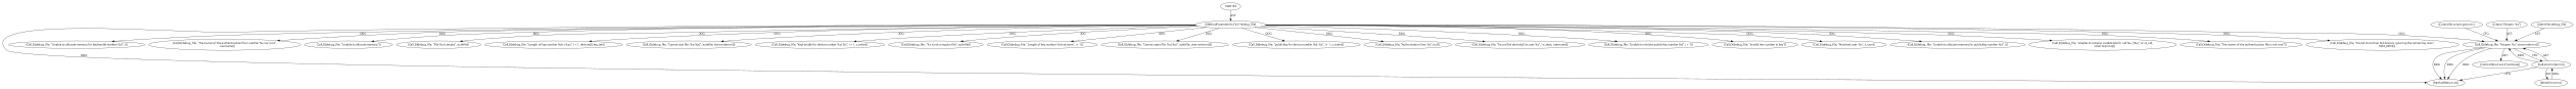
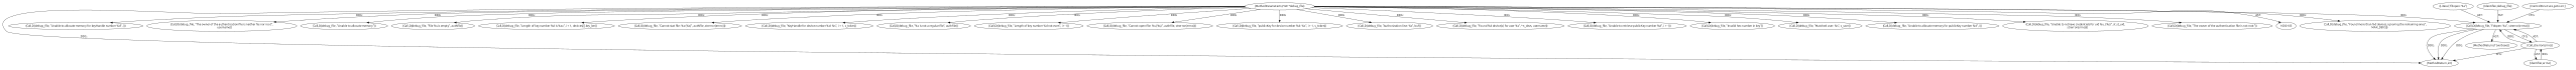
  digraph {
    fontname=Ubuntu
    node [fontname=Ubuntu]
    edge [fontname=Ubuntu]
    n1 [label="(Call,D(debug_file, \"fdopen: %s\", strerror(errno)))"]
    n2 [label="(Call,strerror(errno))"]
-   n3 [label="(ControlStructure,if (verbose))"]
+   n3 [label="(MethodReturn,if (verbose))"]
    n4 [label="(MethodReturn,int)"]
    n5 [label="(Identifier,errno)"]
    n6 [label="(MethodParameterIn,FILE *debug_file)"]
    n7 [label="(Call,D(debug_file, \"Found more than %d devices, ignoring the remaining ones\",\n               MAX_DEVS))"]
    n8 [label="(Call,D(debug_file, \"Unable to allocate memory for keyHandle number %d\", i))"]
    n9 [label="(Call,D(debug_file, \"The owner of the authentication file is neither %s nor root\",\n         username))"]
    n10 [label="(Call,D(debug_file, \"Unable to allocate memory\"))"]
    n11 [label="(Call,D(debug_file, \"File %s is empty\", authfile))"]
    n12 [label="(Call,D(debug_file, \"Length of key number %d is %zu\", i + 1, devices[i].key_len))"]
    n13 [label="(Call,D(debug_file, \"Cannot stat file: %s (%s)\", authfile, strerror(errno)))"]
    n14 [label="(Call,D(debug_file, \"KeyHandle for device number %d: %s\", i + 1, s_token))"]
    n15 [label="(Call,D(debug_file, \"%s is not a regular file\", authfile))"]
    n16 [label="(Call,D(debug_file, \"Length of key number %d not even\", i + 1))"]
    n17 [label="(Call,D(debug_file, \"Cannot open file: %s (%s)\", authfile, strerror(errno)))"]
    n18 [label="(Call,D(debug_file, \"publicKey for device number %d: %s\", i + 1, s_token))"]
    n19 [label="(Call,D(debug_file, \"Authorization line: %s\", buf))"]
    n20 [label="(Call,D(debug_file, \"Found %d device(s) for user %s\", *n_devs, username))"]
    n21 [label="(Call,D(debug_file, \"Unable to retrieve publicKey number %d\", i + 1))"]
    n22 [label="(Call,D(debug_file, \"Invalid hex number in key\"))"]
    n23 [label="(Call,D(debug_file, \"Matched user: %s\", s_user))"]
    n24 [label="(Call,D(debug_file, \"Unable to allocate memory for publicKey number %d\", i))"]
    n25 [label="(Call,D(debug_file, \"Unable to retrieve credentials for uid %u, (%s)\", st.st_uid,\n       strerror(errno)))"]
    n26 [label="(Call,D(debug_file, \"The owner of the authentication file is not root\"))"]
    1000103
    n28 [label="(Identifier,debug_file)"]
    n29 [label="(ControlStructure,goto err;)"]
    n30 [label="(Literal,\"fdopen: %s\")"]
    n1 -> n2 [label="CFG: "]
    n1 -> n3 [label="AST: "]
    n1 -> n4 [label="DDG: "]
    n1 -> n4 [label="DDG: "]
    n1 -> n4 [label="DDG: "]
    n2 -> n1 [label="AST: "]
    n2 -> n1 [label="DDG: "]
    n2 -> n4 [label="CFG: "]
    n2 -> n5 [label="AST: "]
    n5 -> n2 [label="DDG: "]
    n6 -> n1 [label="DDG: "]
    n6 -> n4 [label="DDG: "]
    n6 -> n7 [label="DDG: "]
    n6 -> n8 [label="DDG: "]
    n6 -> n9 [label="DDG: "]
    n6 -> n10 [label="DDG: "]
    n6 -> n11 [label="DDG: "]
    n6 -> n12 [label="DDG: "]
    n6 -> n13 [label="DDG: "]
    n6 -> n14 [label="DDG: "]
    n6 -> n15 [label="DDG: "]
    n6 -> n16 [label="DDG: "]
    n6 -> n17 [label="DDG: "]
    n6 -> n18 [label="DDG: "]
    n6 -> n19 [label="DDG: "]
    n6 -> n20 [label="DDG: "]
    n6 -> n21 [label="DDG: "]
    n6 -> n22 [label="DDG: "]
    n6 -> n23 [label="DDG: "]
    n6 -> n24 [label="DDG: "]
    n6 -> n25 [label="DDG: "]
    n6 -> n26 [label="DDG: "]
-   1000103 -> n6 [label="AST: "]
+   n6 -> 1000103 [label="AST: "]
    n28 -> n1 [label="AST: "]
    n29 -> n1 [label="CFG: "]
    n30 -> n1 [label="AST: "]
  }
